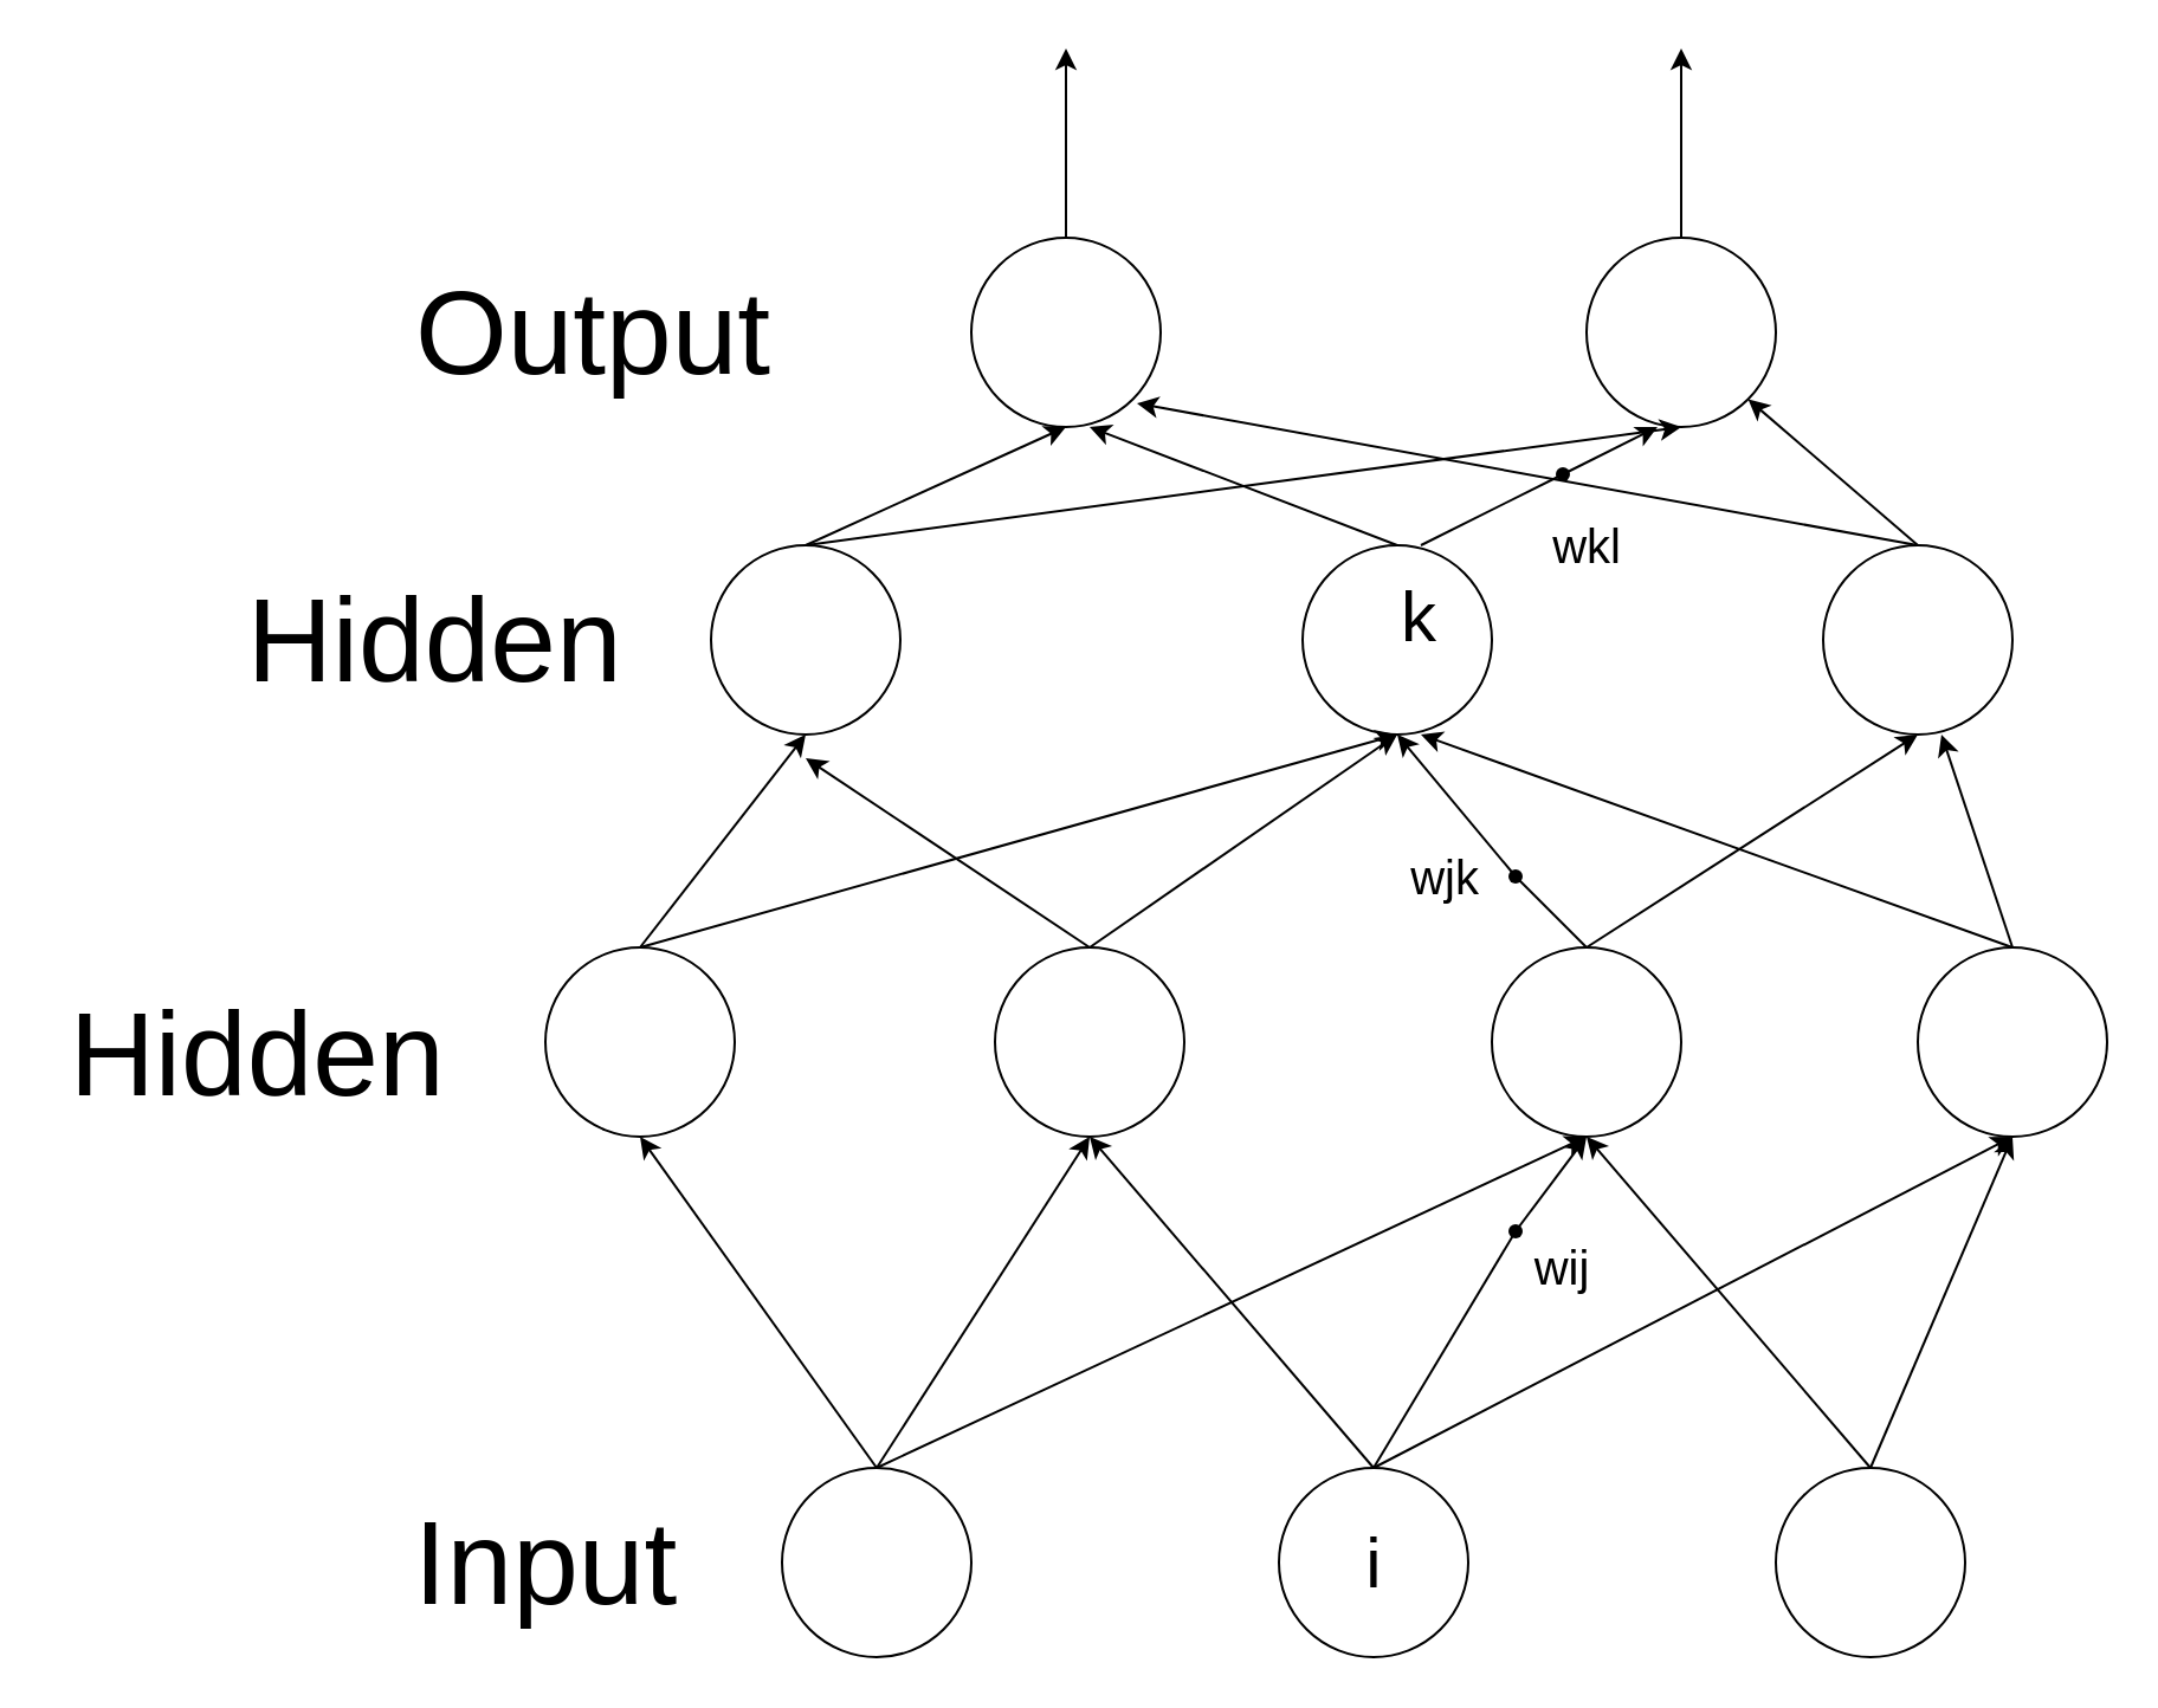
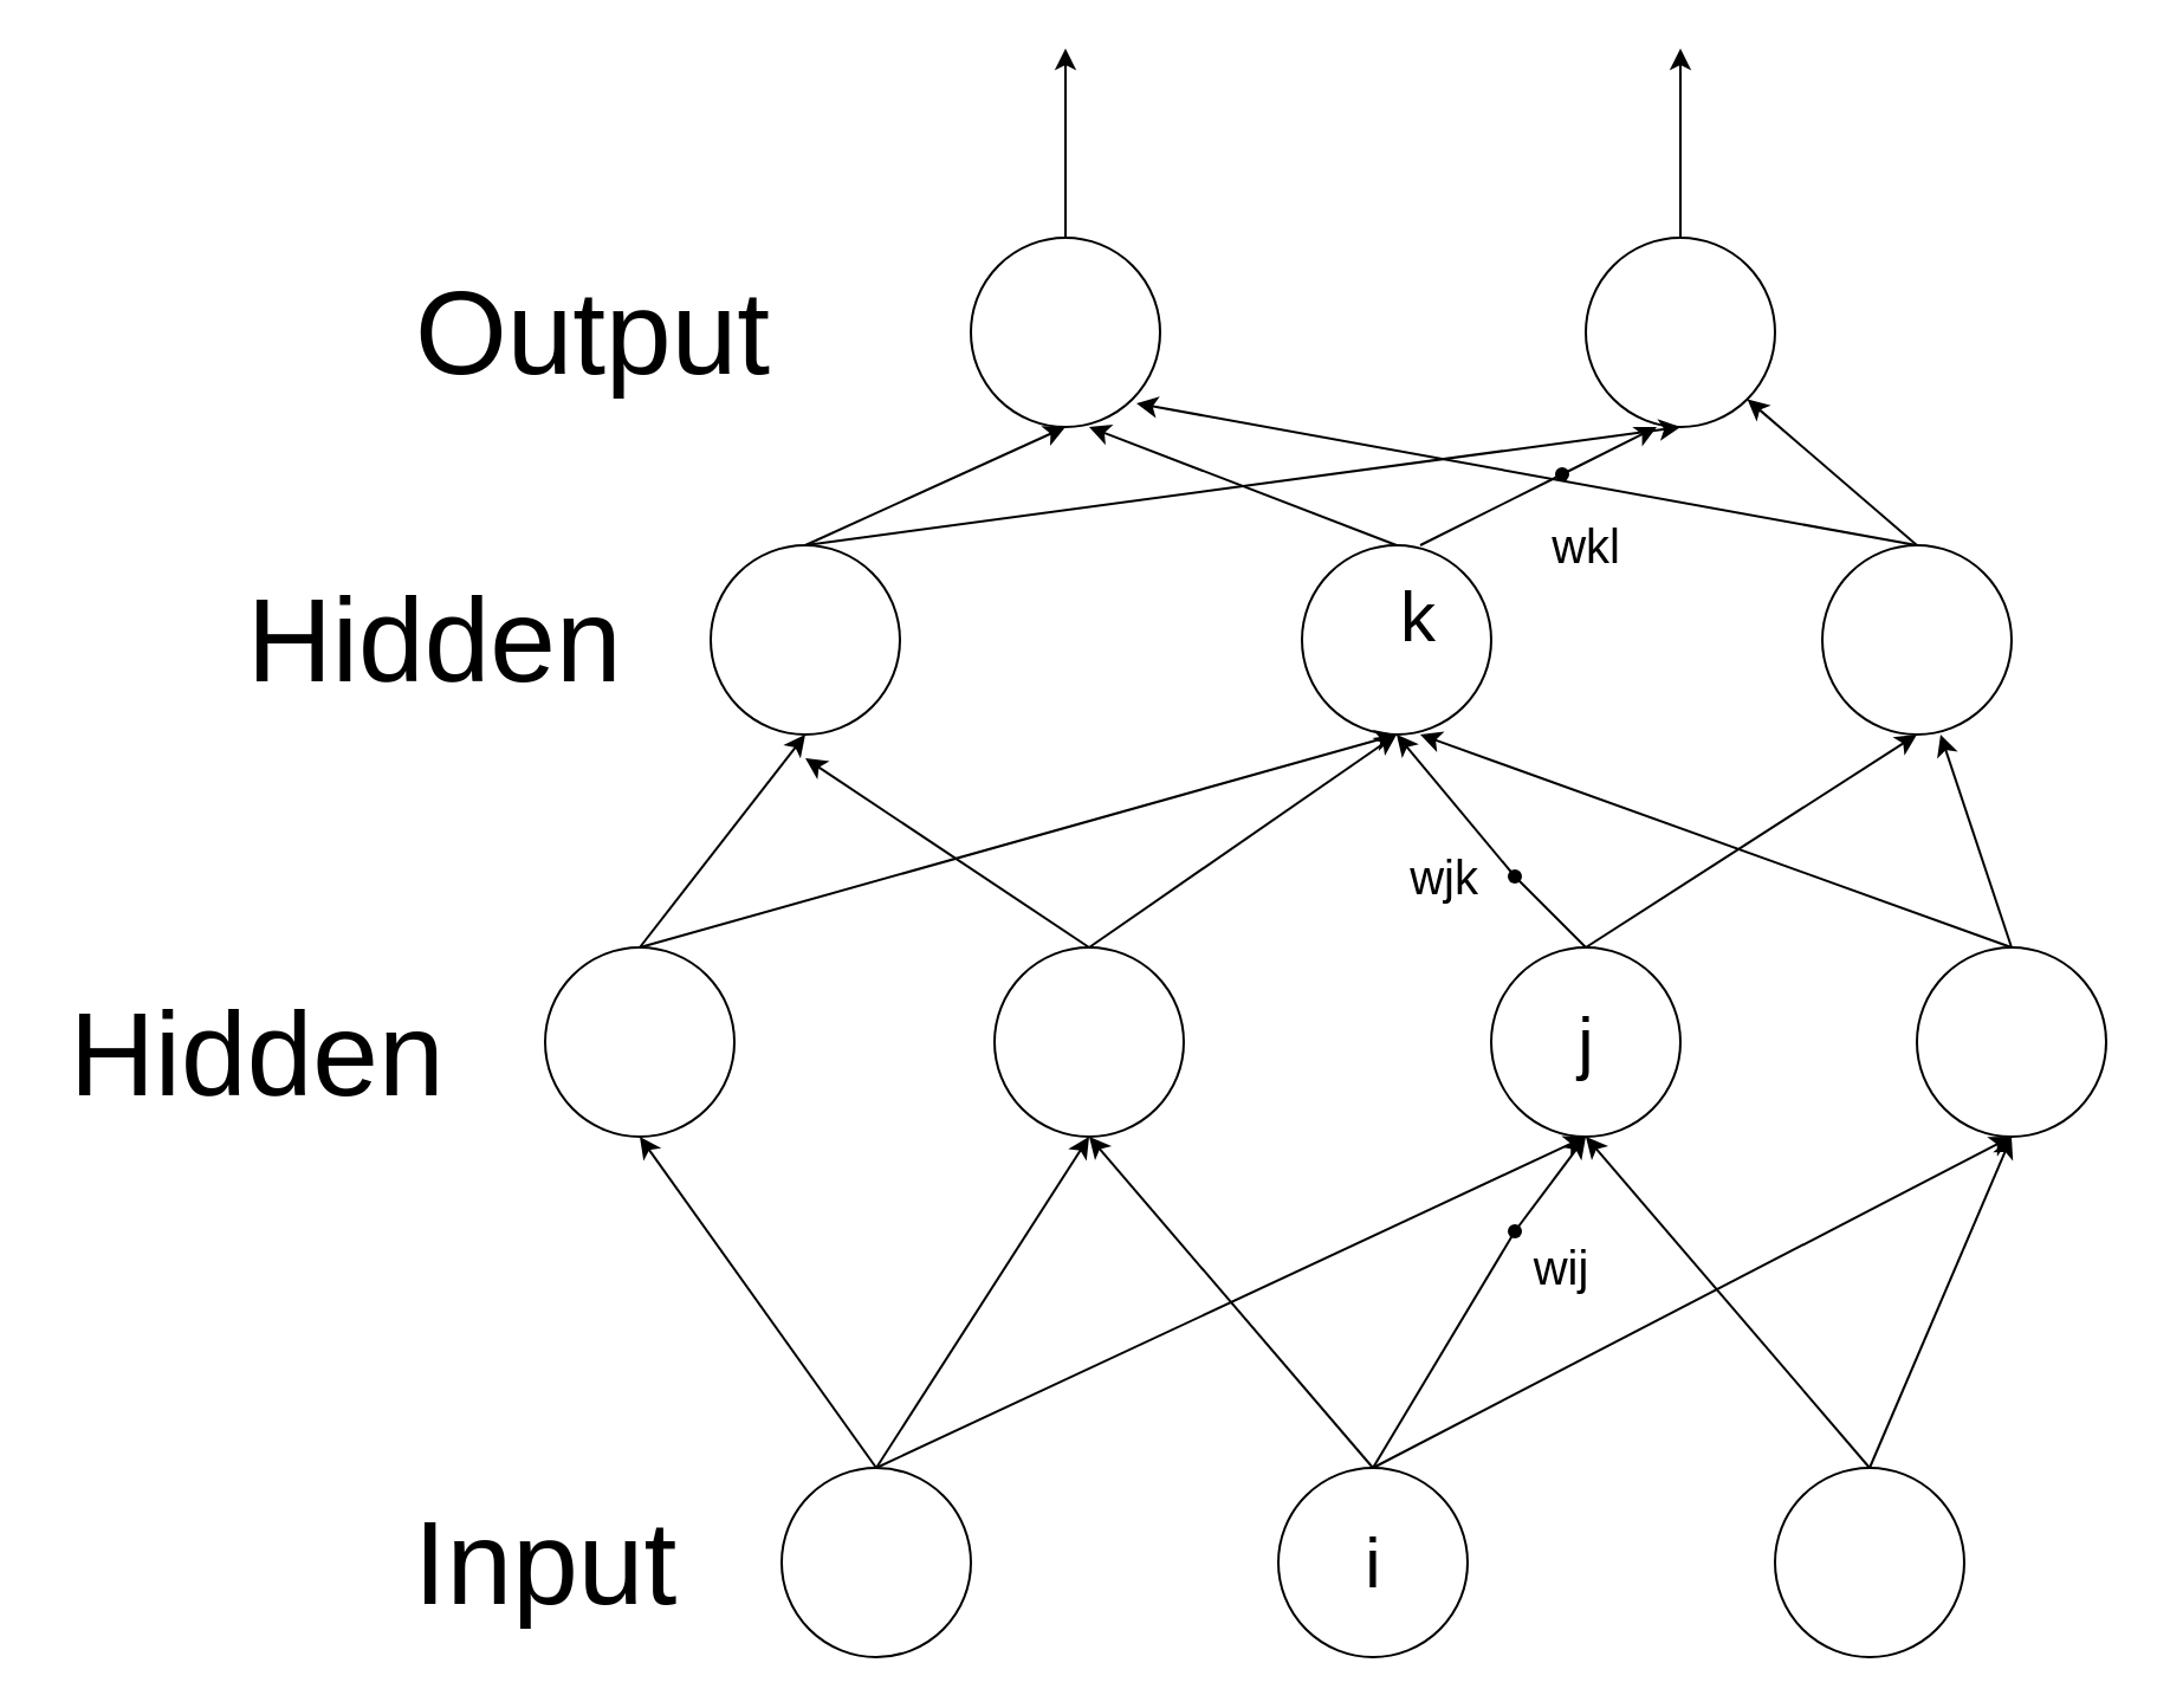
  <mxCell id="0" />
  <mxCell id="1" parent="0" />
  <mxCell id="2" value="" style="ellipse;whiteSpace=wrap;html=1;aspect=fixed;" parent="1" vertex="1"><mxGeometry x="410" y="100" width="80" height="80" as="geometry" /></mxCell>
  <mxCell id="3" value="" style="ellipse;whiteSpace=wrap;html=1;aspect=fixed;" parent="1" vertex="1"><mxGeometry x="670" y="100" width="80" height="80" as="geometry" /></mxCell>
  <mxCell id="4" value="" style="endArrow=classic;html=1;exitX=0.5;exitY=0;exitDx=0;exitDy=0;" parent="1" source="2" edge="1"><mxGeometry width="50" height="50" relative="1" as="geometry"><mxPoint x="300" y="80" as="sourcePoint" /><mxPoint x="450" y="20" as="targetPoint" /></mxGeometry></mxCell>
  <mxCell id="5" value="" style="endArrow=classic;html=1;exitX=0.5;exitY=0;exitDx=0;exitDy=0;" parent="1" source="3" edge="1"><mxGeometry width="50" height="50" relative="1" as="geometry"><mxPoint x="550" y="320" as="sourcePoint" /><mxPoint x="710" y="20" as="targetPoint" /></mxGeometry></mxCell>
  <mxCell id="6" value="" style="ellipse;whiteSpace=wrap;html=1;aspect=fixed;" parent="1" vertex="1"><mxGeometry x="300" y="230" width="80" height="80" as="geometry" /></mxCell>
  <mxCell id="7" value="" style="ellipse;whiteSpace=wrap;html=1;aspect=fixed;" parent="1" vertex="1"><mxGeometry x="550" y="230" width="80" height="80" as="geometry" /></mxCell>
  <mxCell id="8" value="" style="ellipse;whiteSpace=wrap;html=1;aspect=fixed;" parent="1" vertex="1"><mxGeometry x="770" y="230" width="80" height="80" as="geometry" /></mxCell>
  <mxCell id="9" value="" style="ellipse;whiteSpace=wrap;html=1;aspect=fixed;" parent="1" vertex="1"><mxGeometry x="230" y="400" width="80" height="80" as="geometry" /></mxCell>
  <mxCell id="10" value="" style="ellipse;whiteSpace=wrap;html=1;aspect=fixed;" parent="1" vertex="1"><mxGeometry x="420" y="400" width="80" height="80" as="geometry" /></mxCell>
  <mxCell id="11" value="" style="ellipse;whiteSpace=wrap;html=1;aspect=fixed;" parent="1" vertex="1"><mxGeometry x="630" y="400" width="80" height="80" as="geometry" /></mxCell>
  <mxCell id="12" value="" style="ellipse;whiteSpace=wrap;html=1;aspect=fixed;" parent="1" vertex="1"><mxGeometry x="810" y="400" width="80" height="80" as="geometry" /></mxCell>
  <mxCell id="13" value="" style="ellipse;whiteSpace=wrap;html=1;aspect=fixed;" parent="1" vertex="1"><mxGeometry x="330" y="620" width="80" height="80" as="geometry" /></mxCell>
  <mxCell id="14" value="" style="ellipse;whiteSpace=wrap;html=1;aspect=fixed;" parent="1" vertex="1"><mxGeometry x="540" y="620" width="80" height="80" as="geometry" /></mxCell>
  <mxCell id="15" value="" style="ellipse;whiteSpace=wrap;html=1;aspect=fixed;" parent="1" vertex="1"><mxGeometry x="750" y="620" width="80" height="80" as="geometry" /></mxCell>
  <mxCell id="16" value="" style="endArrow=classic;html=1;exitX=0.5;exitY=0;exitDx=0;exitDy=0;entryX=0.5;entryY=1;entryDx=0;entryDy=0;" parent="1" source="13" target="9" edge="1"><mxGeometry width="50" height="50" relative="1" as="geometry"><mxPoint x="530" y="620" as="sourcePoint" /><mxPoint x="580" y="570" as="targetPoint" /></mxGeometry></mxCell>
  <mxCell id="17" value="" style="endArrow=classic;html=1;entryX=0.5;entryY=1;entryDx=0;entryDy=0;" parent="1" target="10" edge="1"><mxGeometry width="50" height="50" relative="1" as="geometry"><mxPoint x="370" y="620" as="sourcePoint" /><mxPoint x="580" y="570" as="targetPoint" /></mxGeometry></mxCell>
  <mxCell id="18" value="" style="endArrow=classic;html=1;entryX=0.5;entryY=1;entryDx=0;entryDy=0;" parent="1" target="11" edge="1"><mxGeometry width="50" height="50" relative="1" as="geometry"><mxPoint x="370" y="620" as="sourcePoint" /><mxPoint x="580" y="570" as="targetPoint" /></mxGeometry></mxCell>
  <mxCell id="19" value="" style="endArrow=classic;html=1;exitX=0.5;exitY=0;exitDx=0;exitDy=0;" parent="1" source="14" edge="1"><mxGeometry width="50" height="50" relative="1" as="geometry"><mxPoint x="530" y="620" as="sourcePoint" /><mxPoint x="460" y="480" as="targetPoint" /></mxGeometry></mxCell>
  <mxCell id="20" value="" style="endArrow=classic;html=1;startArrow=none;" parent="1" source="41" edge="1"><mxGeometry width="50" height="50" relative="1" as="geometry"><mxPoint x="580" y="620" as="sourcePoint" /><mxPoint x="670" y="480" as="targetPoint" /></mxGeometry></mxCell>
  <mxCell id="21" value="" style="endArrow=classic;html=1;entryX=0.5;entryY=1;entryDx=0;entryDy=0;" parent="1" target="12" edge="1"><mxGeometry width="50" height="50" relative="1" as="geometry"><mxPoint x="580" y="620" as="sourcePoint" /><mxPoint x="850" y="490" as="targetPoint" /></mxGeometry></mxCell>
  <mxCell id="22" value="" style="endArrow=classic;html=1;exitX=0.5;exitY=0;exitDx=0;exitDy=0;" parent="1" source="15" edge="1"><mxGeometry width="50" height="50" relative="1" as="geometry"><mxPoint x="530" y="620" as="sourcePoint" /><mxPoint x="670" y="480" as="targetPoint" /></mxGeometry></mxCell>
  <mxCell id="23" value="" style="endArrow=classic;html=1;" parent="1" edge="1"><mxGeometry width="50" height="50" relative="1" as="geometry"><mxPoint x="790" y="620" as="sourcePoint" /><mxPoint x="850" y="480" as="targetPoint" /></mxGeometry></mxCell>
  <mxCell id="24" value="" style="endArrow=classic;html=1;exitX=0.5;exitY=0;exitDx=0;exitDy=0;entryX=0.5;entryY=1;entryDx=0;entryDy=0;" parent="1" source="9" target="6" edge="1"><mxGeometry width="50" height="50" relative="1" as="geometry"><mxPoint x="530" y="620" as="sourcePoint" /><mxPoint x="310" y="320" as="targetPoint" /></mxGeometry></mxCell>
  <mxCell id="25" value="" style="endArrow=classic;html=1;entryX=0.5;entryY=1;entryDx=0;entryDy=0;" parent="1" target="7" edge="1"><mxGeometry width="50" height="50" relative="1" as="geometry"><mxPoint x="270" y="400" as="sourcePoint" /><mxPoint x="580" y="570" as="targetPoint" /></mxGeometry></mxCell>
  <mxCell id="26" value="" style="endArrow=classic;html=1;exitX=0.5;exitY=0;exitDx=0;exitDy=0;" parent="1" source="10" edge="1"><mxGeometry width="50" height="50" relative="1" as="geometry"><mxPoint x="530" y="620" as="sourcePoint" /><mxPoint x="340" y="320" as="targetPoint" /></mxGeometry></mxCell>
  <mxCell id="27" value="" style="endArrow=classic;html=1;" parent="1" edge="1"><mxGeometry width="50" height="50" relative="1" as="geometry"><mxPoint x="460" y="400" as="sourcePoint" /><mxPoint x="590" y="310" as="targetPoint" /></mxGeometry></mxCell>
  <mxCell id="28" value="" style="endArrow=classic;html=1;exitDx=0;exitDy=0;startArrow=none;" parent="1" source="43" edge="1"><mxGeometry width="50" height="50" relative="1" as="geometry"><mxPoint x="530" y="620" as="sourcePoint" /><mxPoint x="590" y="310" as="targetPoint" /></mxGeometry></mxCell>
  <mxCell id="29" value="" style="endArrow=classic;html=1;entryX=0.5;entryY=1;entryDx=0;entryDy=0;" parent="1" target="8" edge="1"><mxGeometry width="50" height="50" relative="1" as="geometry"><mxPoint x="670" y="400" as="sourcePoint" /><mxPoint x="580" y="570" as="targetPoint" /></mxGeometry></mxCell>
  <mxCell id="30" value="" style="endArrow=classic;html=1;exitX=0.5;exitY=0;exitDx=0;exitDy=0;" parent="1" source="12" edge="1"><mxGeometry width="50" height="50" relative="1" as="geometry"><mxPoint x="530" y="620" as="sourcePoint" /><mxPoint x="600" y="310" as="targetPoint" /></mxGeometry></mxCell>
  <mxCell id="31" value="" style="endArrow=classic;html=1;exitX=0.5;exitY=0;exitDx=0;exitDy=0;" parent="1" source="12" edge="1"><mxGeometry width="50" height="50" relative="1" as="geometry"><mxPoint x="530" y="620" as="sourcePoint" /><mxPoint x="820" y="310" as="targetPoint" /></mxGeometry></mxCell>
  <mxCell id="32" value="" style="endArrow=classic;html=1;exitX=0.5;exitY=0;exitDx=0;exitDy=0;" parent="1" source="6" edge="1"><mxGeometry width="50" height="50" relative="1" as="geometry"><mxPoint x="530" y="410" as="sourcePoint" /><mxPoint x="450" y="180" as="targetPoint" /></mxGeometry></mxCell>
  <mxCell id="33" value="" style="endArrow=classic;html=1;entryX=0.5;entryY=1;entryDx=0;entryDy=0;" parent="1" target="3" edge="1"><mxGeometry width="50" height="50" relative="1" as="geometry"><mxPoint x="340" y="230" as="sourcePoint" /><mxPoint x="580" y="360" as="targetPoint" /></mxGeometry></mxCell>
  <mxCell id="34" value="" style="endArrow=classic;html=1;exitX=0.5;exitY=0;exitDx=0;exitDy=0;" parent="1" source="7" edge="1"><mxGeometry width="50" height="50" relative="1" as="geometry"><mxPoint x="530" y="410" as="sourcePoint" /><mxPoint x="460" y="180" as="targetPoint" /></mxGeometry></mxCell>
  <mxCell id="35" value="" style="endArrow=classic;html=1;startArrow=none;" parent="1" source="45" edge="1"><mxGeometry width="50" height="50" relative="1" as="geometry"><mxPoint x="600" y="230" as="sourcePoint" /><mxPoint x="700" y="180" as="targetPoint" /></mxGeometry></mxCell>
  <mxCell id="36" value="" style="endArrow=classic;html=1;" parent="1" edge="1"><mxGeometry width="50" height="50" relative="1" as="geometry"><mxPoint x="810" y="230" as="sourcePoint" /><mxPoint x="480" y="170" as="targetPoint" /></mxGeometry></mxCell>
  <mxCell id="37" value="" style="endArrow=classic;html=1;entryX=1;entryY=1;entryDx=0;entryDy=0;" parent="1" target="3" edge="1"><mxGeometry width="50" height="50" relative="1" as="geometry"><mxPoint x="810" y="230" as="sourcePoint" /><mxPoint x="580" y="360" as="targetPoint" /></mxGeometry></mxCell>
  <mxCell id="38" value="i&lt;br style=&quot;font-size: 30px;&quot;&gt;" style="text;html=1;resizable=0;autosize=1;align=center;verticalAlign=middle;points=[];fillColor=none;strokeColor=none;rounded=0;fontSize=30;" parent="1" vertex="1"><mxGeometry x="570" y="640" width="20" height="40" as="geometry" /></mxCell>
+ <mxCell id="39" value="j&lt;br&gt;" style="text;html=1;resizable=0;autosize=1;align=center;verticalAlign=middle;points=[];fillColor=none;strokeColor=none;rounded=0;fontSize=30;" parent="1" vertex="1"><mxGeometry x="660" y="420" width="20" height="40" as="geometry" /></mxCell>
  <mxCell id="40" value="k" style="text;html=1;resizable=0;autosize=1;align=center;verticalAlign=middle;points=[];fillColor=none;strokeColor=none;rounded=0;fontSize=30;" parent="1" vertex="1"><mxGeometry x="584" y="240" width="30" height="40" as="geometry" /></mxCell>
  <mxCell id="41" value="" style="shape=waypoint;sketch=0;size=6;pointerEvents=1;points=[];fillColor=none;resizable=0;rotatable=0;perimeter=centerPerimeter;snapToPoint=1;fontSize=30;" parent="1" vertex="1"><mxGeometry x="620" y="500" width="40" height="40" as="geometry" /></mxCell>
  <mxCell id="42" value="" style="endArrow=none;html=1;" parent="1" target="41" edge="1"><mxGeometry width="50" height="50" relative="1" as="geometry"><mxPoint x="580" y="620" as="sourcePoint" /><mxPoint x="670" y="480" as="targetPoint" /></mxGeometry></mxCell>
  <mxCell id="43" value="" style="shape=waypoint;sketch=0;size=6;pointerEvents=1;points=[];fillColor=none;resizable=0;rotatable=0;perimeter=centerPerimeter;snapToPoint=1;fontSize=30;" parent="1" vertex="1"><mxGeometry x="620" y="350" width="40" height="40" as="geometry" /></mxCell>
  <mxCell id="44" value="" style="endArrow=none;html=1;exitX=0.5;exitY=0;exitDx=0;exitDy=0;" parent="1" source="11" target="43" edge="1"><mxGeometry width="50" height="50" relative="1" as="geometry"><mxPoint x="670" y="400" as="sourcePoint" /><mxPoint x="590" y="310" as="targetPoint" /></mxGeometry></mxCell>
  <mxCell id="45" value="" style="shape=waypoint;sketch=0;size=6;pointerEvents=1;points=[];fillColor=none;resizable=0;rotatable=0;perimeter=centerPerimeter;snapToPoint=1;fontSize=30;" parent="1" vertex="1"><mxGeometry x="640" y="180" width="40" height="40" as="geometry" /></mxCell>
  <mxCell id="46" value="" style="endArrow=none;html=1;" parent="1" target="45" edge="1"><mxGeometry width="50" height="50" relative="1" as="geometry"><mxPoint x="600" y="230" as="sourcePoint" /><mxPoint x="700" y="180" as="targetPoint" /></mxGeometry></mxCell>
  <mxCell id="47" value="wij&lt;br&gt;" style="text;html=1;strokeColor=none;fillColor=none;align=center;verticalAlign=middle;whiteSpace=wrap;rounded=0;fontSize=20;" parent="1" vertex="1"><mxGeometry x="640" y="520" width="40" height="30" as="geometry" /></mxCell>
  <mxCell id="48" value="wjk" style="text;html=1;resizable=0;autosize=1;align=center;verticalAlign=middle;points=[];fillColor=none;strokeColor=none;rounded=0;fontSize=20;" parent="1" vertex="1"><mxGeometry x="590" y="355" width="40" height="30" as="geometry" /></mxCell>
  <mxCell id="49" value="wkl" style="text;html=1;resizable=0;autosize=1;align=center;verticalAlign=middle;points=[];fillColor=none;strokeColor=none;rounded=0;fontSize=20;" parent="1" vertex="1"><mxGeometry x="650" y="215" width="40" height="30" as="geometry" /></mxCell>
  <mxCell id="50" value="Input" style="text;html=1;resizable=0;autosize=1;align=center;verticalAlign=middle;points=[];fillColor=none;strokeColor=none;rounded=0;fontSize=50;" parent="1" vertex="1"><mxGeometry x="165" y="625" width="130" height="70" as="geometry" /></mxCell>
  <mxCell id="51" value="Hidden&amp;nbsp;" style="text;html=1;resizable=0;autosize=1;align=center;verticalAlign=middle;points=[];fillColor=none;strokeColor=none;rounded=0;fontSize=50;" parent="1" vertex="1"><mxGeometry x="20" y="410" width="190" height="70" as="geometry" /></mxCell>
  <mxCell id="52" value="Hidden&amp;nbsp;" style="text;html=1;resizable=0;autosize=1;align=center;verticalAlign=middle;points=[];fillColor=none;strokeColor=none;rounded=0;fontSize=50;" parent="1" vertex="1"><mxGeometry x="95" y="235" width="190" height="70" as="geometry" /></mxCell>
  <mxCell id="53" value="Output" style="text;html=1;resizable=0;autosize=1;align=center;verticalAlign=middle;points=[];fillColor=none;strokeColor=none;rounded=0;fontSize=50;" parent="1" vertex="1"><mxGeometry x="165" y="105" width="170" height="70" as="geometry" /></mxCell>
